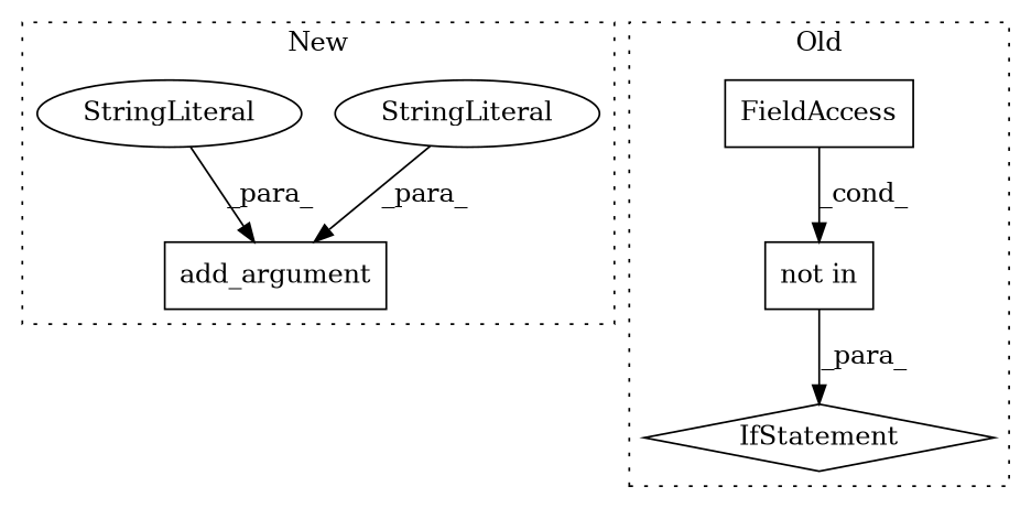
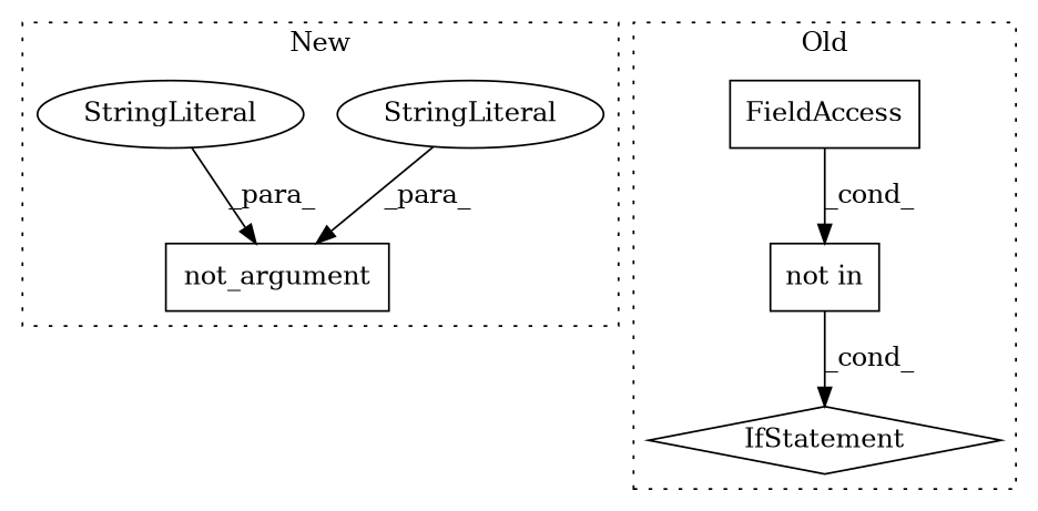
  digraph {
    node [a=45 l=4 s=2250 shape=box]
-   n1 [a=32 l="13,1" label=add_argument s="765,815"]
+   n1 [a=32 l="13,1" label=not_argument s="765,815"]
    n2 [l=12 label=StringLiteral s=783 shape=ellipse]
    n3 [label=StringLiteral s=778 shape=ellipse]
    n4 [a=108 l=19 label="not in"]
    n5 [a=25 l="4,2" label=IfStatement s="2227,2270" shape=diamond]
    n6 [a=22 label=FieldAccess]
    subgraph cluster_1 {
      label=New
      style=dotted
      n1
      n2
      n3
    }
    subgraph cluster_2 {
      label=Old
      style=dotted
      n4
      n5
      n6
    }
    n2 -> n1 [label=_para_]
    n3 -> n1 [label=_para_]
-   n4 -> n5 [label=_para_]
+   n4 -> n5 [label=_cond_]
    n6 -> n4 [label=_cond_]
  }
